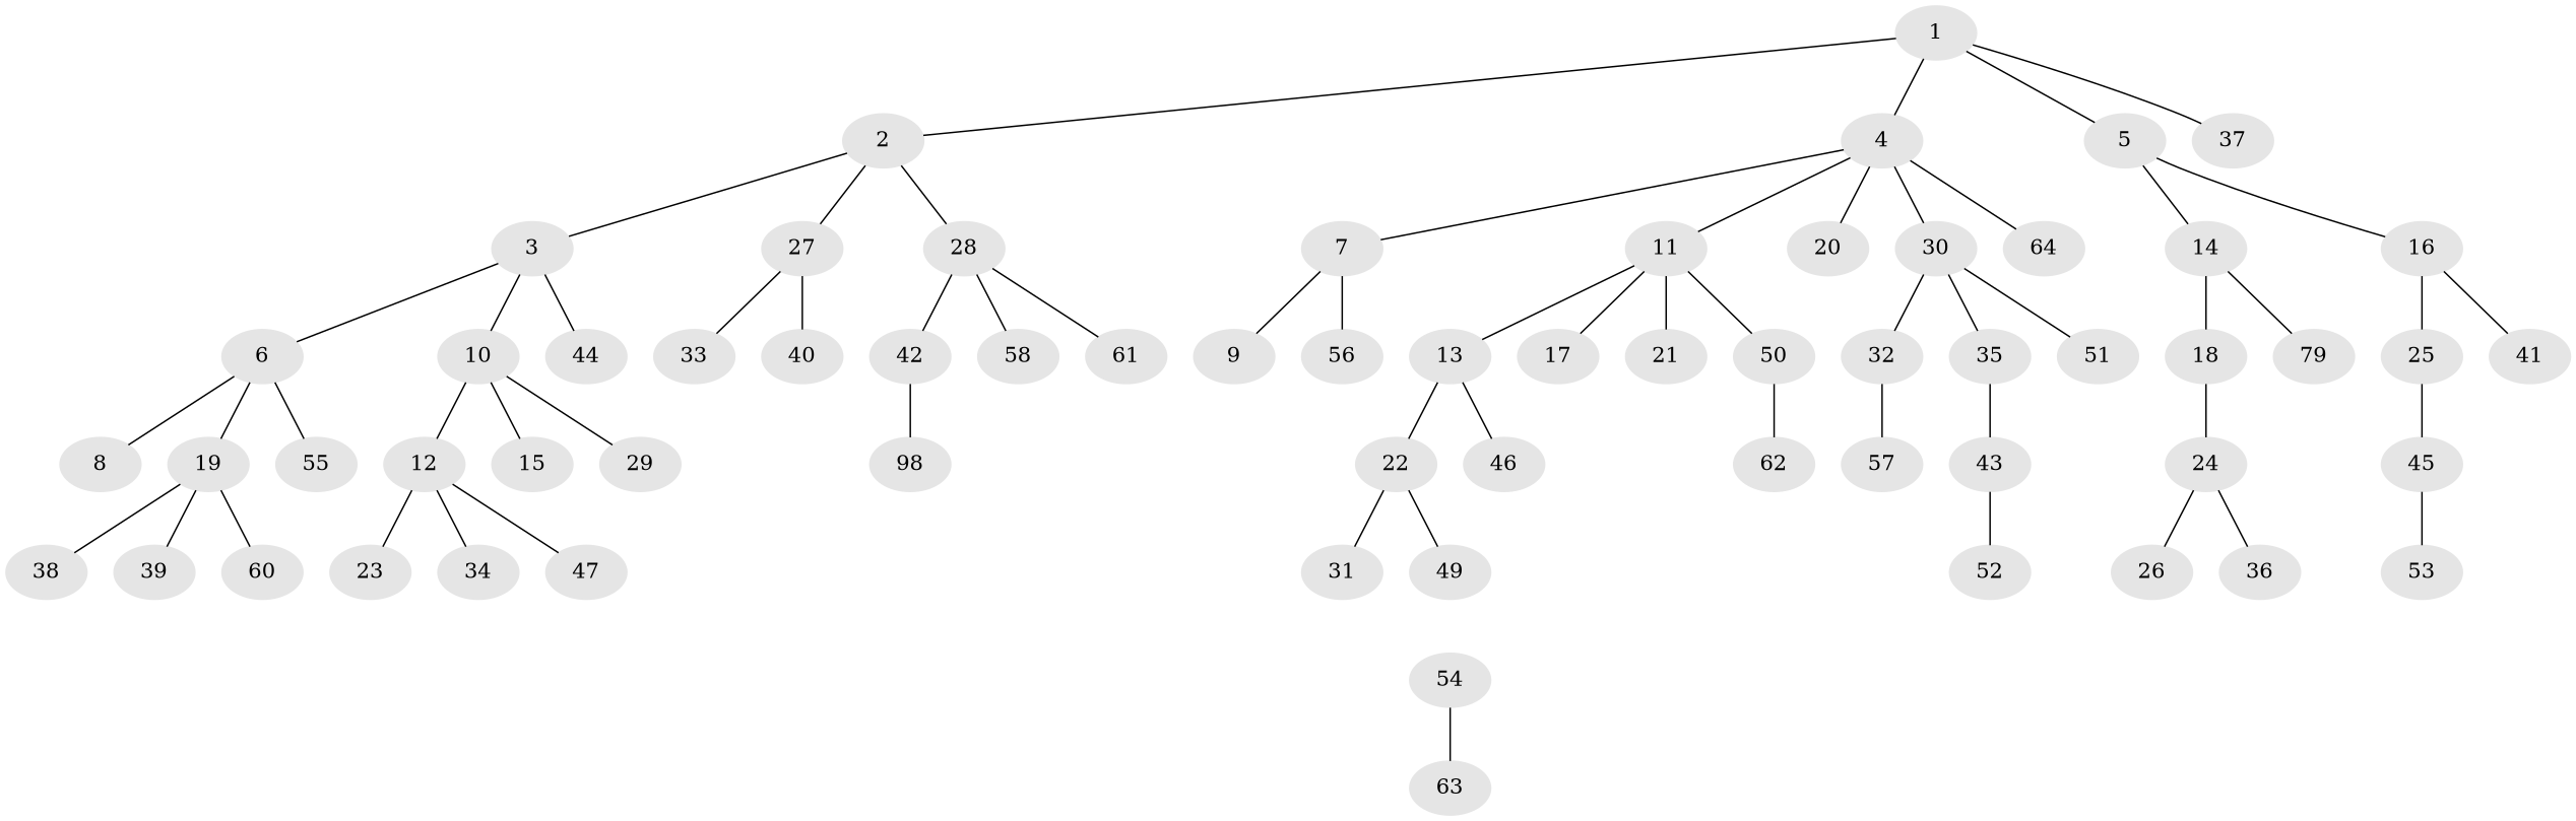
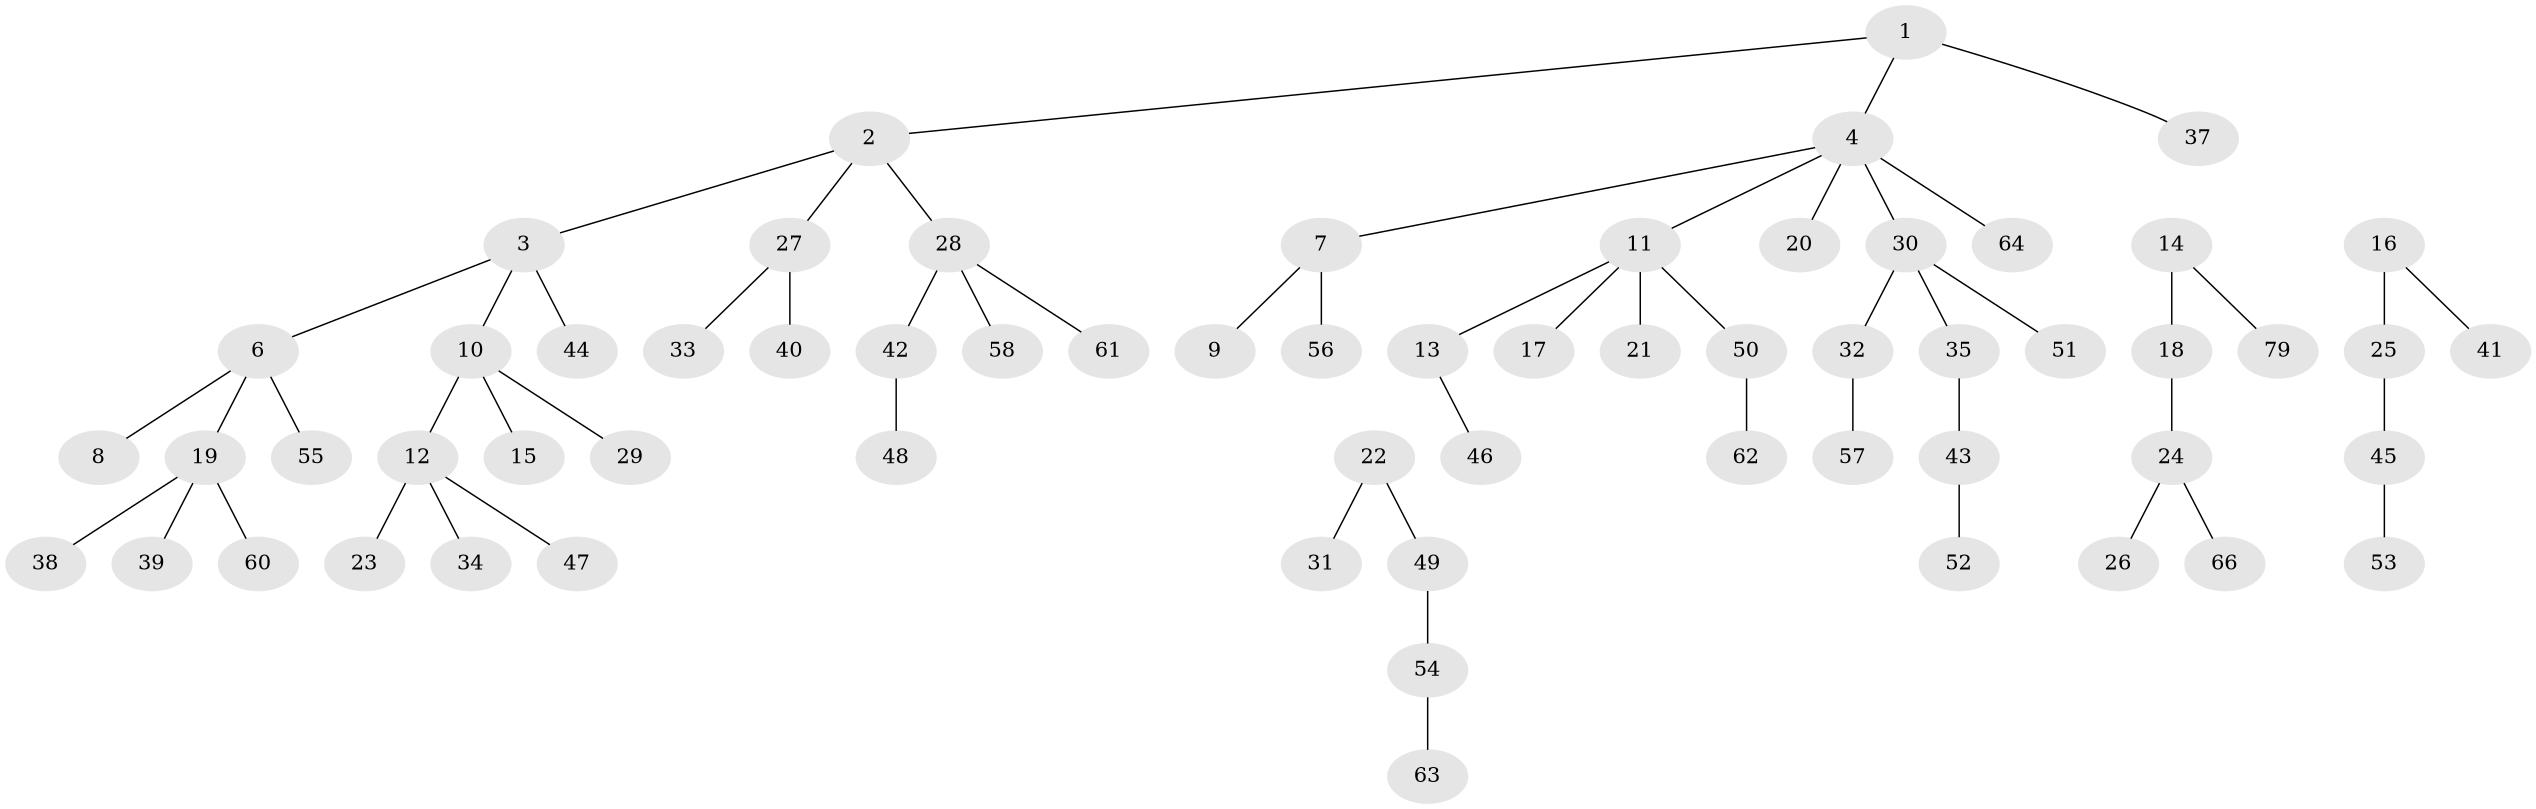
  graph {
    node [color=gray90 style=filled]
    1
    2
    4
-   5
    37
    3
    27
    28
    7
    11
    20
    30
    64
    14
    16
    6
    10
    44
    33
    40
    42
    58
    61
    8
    19
    55
    12
    15
    29
    9
    56
    13
    17
    21
    50
    32
    35
    51
    18
    n40 [label=79]
    25
    41
    38
    39
    60
    23
    34
    47
    22
    46
    62
    31
    49
    24
    45
    26
-   36
+   36 [label=66]
    54
    53
-   48 [label=98]
+   48
    57
    43
    52
    63
    1 -- 2
    1 -- 4
-   1 -- 5
    1 -- 37
    2 -- 3
    2 -- 27
    2 -- 28
    4 -- 7
    4 -- 11
    4 -- 20
    4 -- 30
    4 -- 64
-   5 -- 14
-   5 -- 16
    3 -- 6
    3 -- 10
    3 -- 44
    27 -- 33
    27 -- 40
    28 -- 42
    28 -- 58
    28 -- 61
    7 -- 9
    7 -- 56
    11 -- 13
    11 -- 17
    11 -- 21
    11 -- 50
    30 -- 32
    30 -- 35
    30 -- 51
    14 -- 18
    14 -- n40
    16 -- 25
    16 -- 41
    6 -- 8
    6 -- 19
    6 -- 55
    10 -- 12
    10 -- 15
    10 -- 29
    42 -- 48
    19 -- 38
    19 -- 39
    19 -- 60
    12 -- 23
    12 -- 34
    12 -- 47
-   13 -- 22
    13 -- 46
    50 -- 62
    32 -- 57
    35 -- 43
    18 -- 24
    25 -- 45
    22 -- 31
    22 -- 49
+   49 -- 54
    24 -- 26
    24 -- 36
    45 -- 53
    54 -- 63
    43 -- 52
  }
